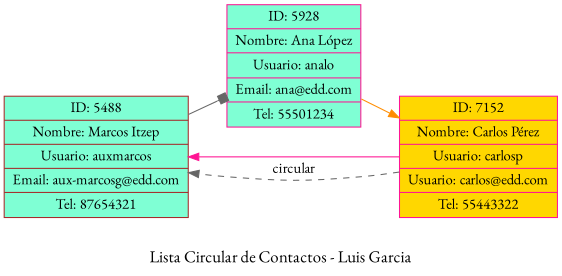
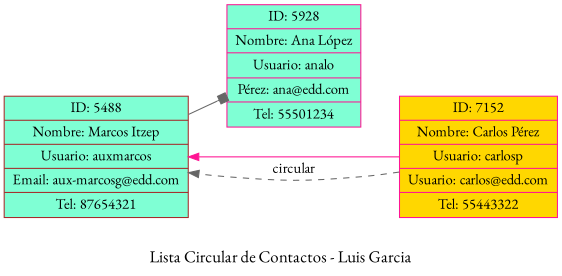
  digraph {
    fontname="EB Garamond"
    fontsize=16
    label="Lista Circular de Contactos - Luis Garcia"
    rankdir=LR
    node [color=deeppink fillcolor=aquamarine fontname="EB Garamond" shape=record style=filled]
    edge [arrowhead=normal color=gray40 fontname="EB Garamond"]
    n1 [color=brown label="ID: 5488|Nombre: Marcos Itzep|Usuario: auxmarcos|Email: aux-marcosg@edd.com|Tel: 87654321"]
-   n2 [label="ID: 5928|Nombre: Ana López|Usuario: analo|Email: ana@edd.com|Tel: 55501234"]
+   n2 [label="ID: 5928|Nombre: Ana López|Usuario: analo|Pérez: ana@edd.com|Tel: 55501234"]
    n3 [fillcolor=gold label="ID: 7152|Nombre: Carlos Pérez|Usuario: carlosp|Usuario: carlos@edd.com|Tel: 55443322"]
    n1 -> n2 [arrowhead=box]
-   n2 -> n3 [color=darkorange]
    n3 -> n1 [color=deeppink]
    n3 -> n1 [label=circular style=dashed]
  }
